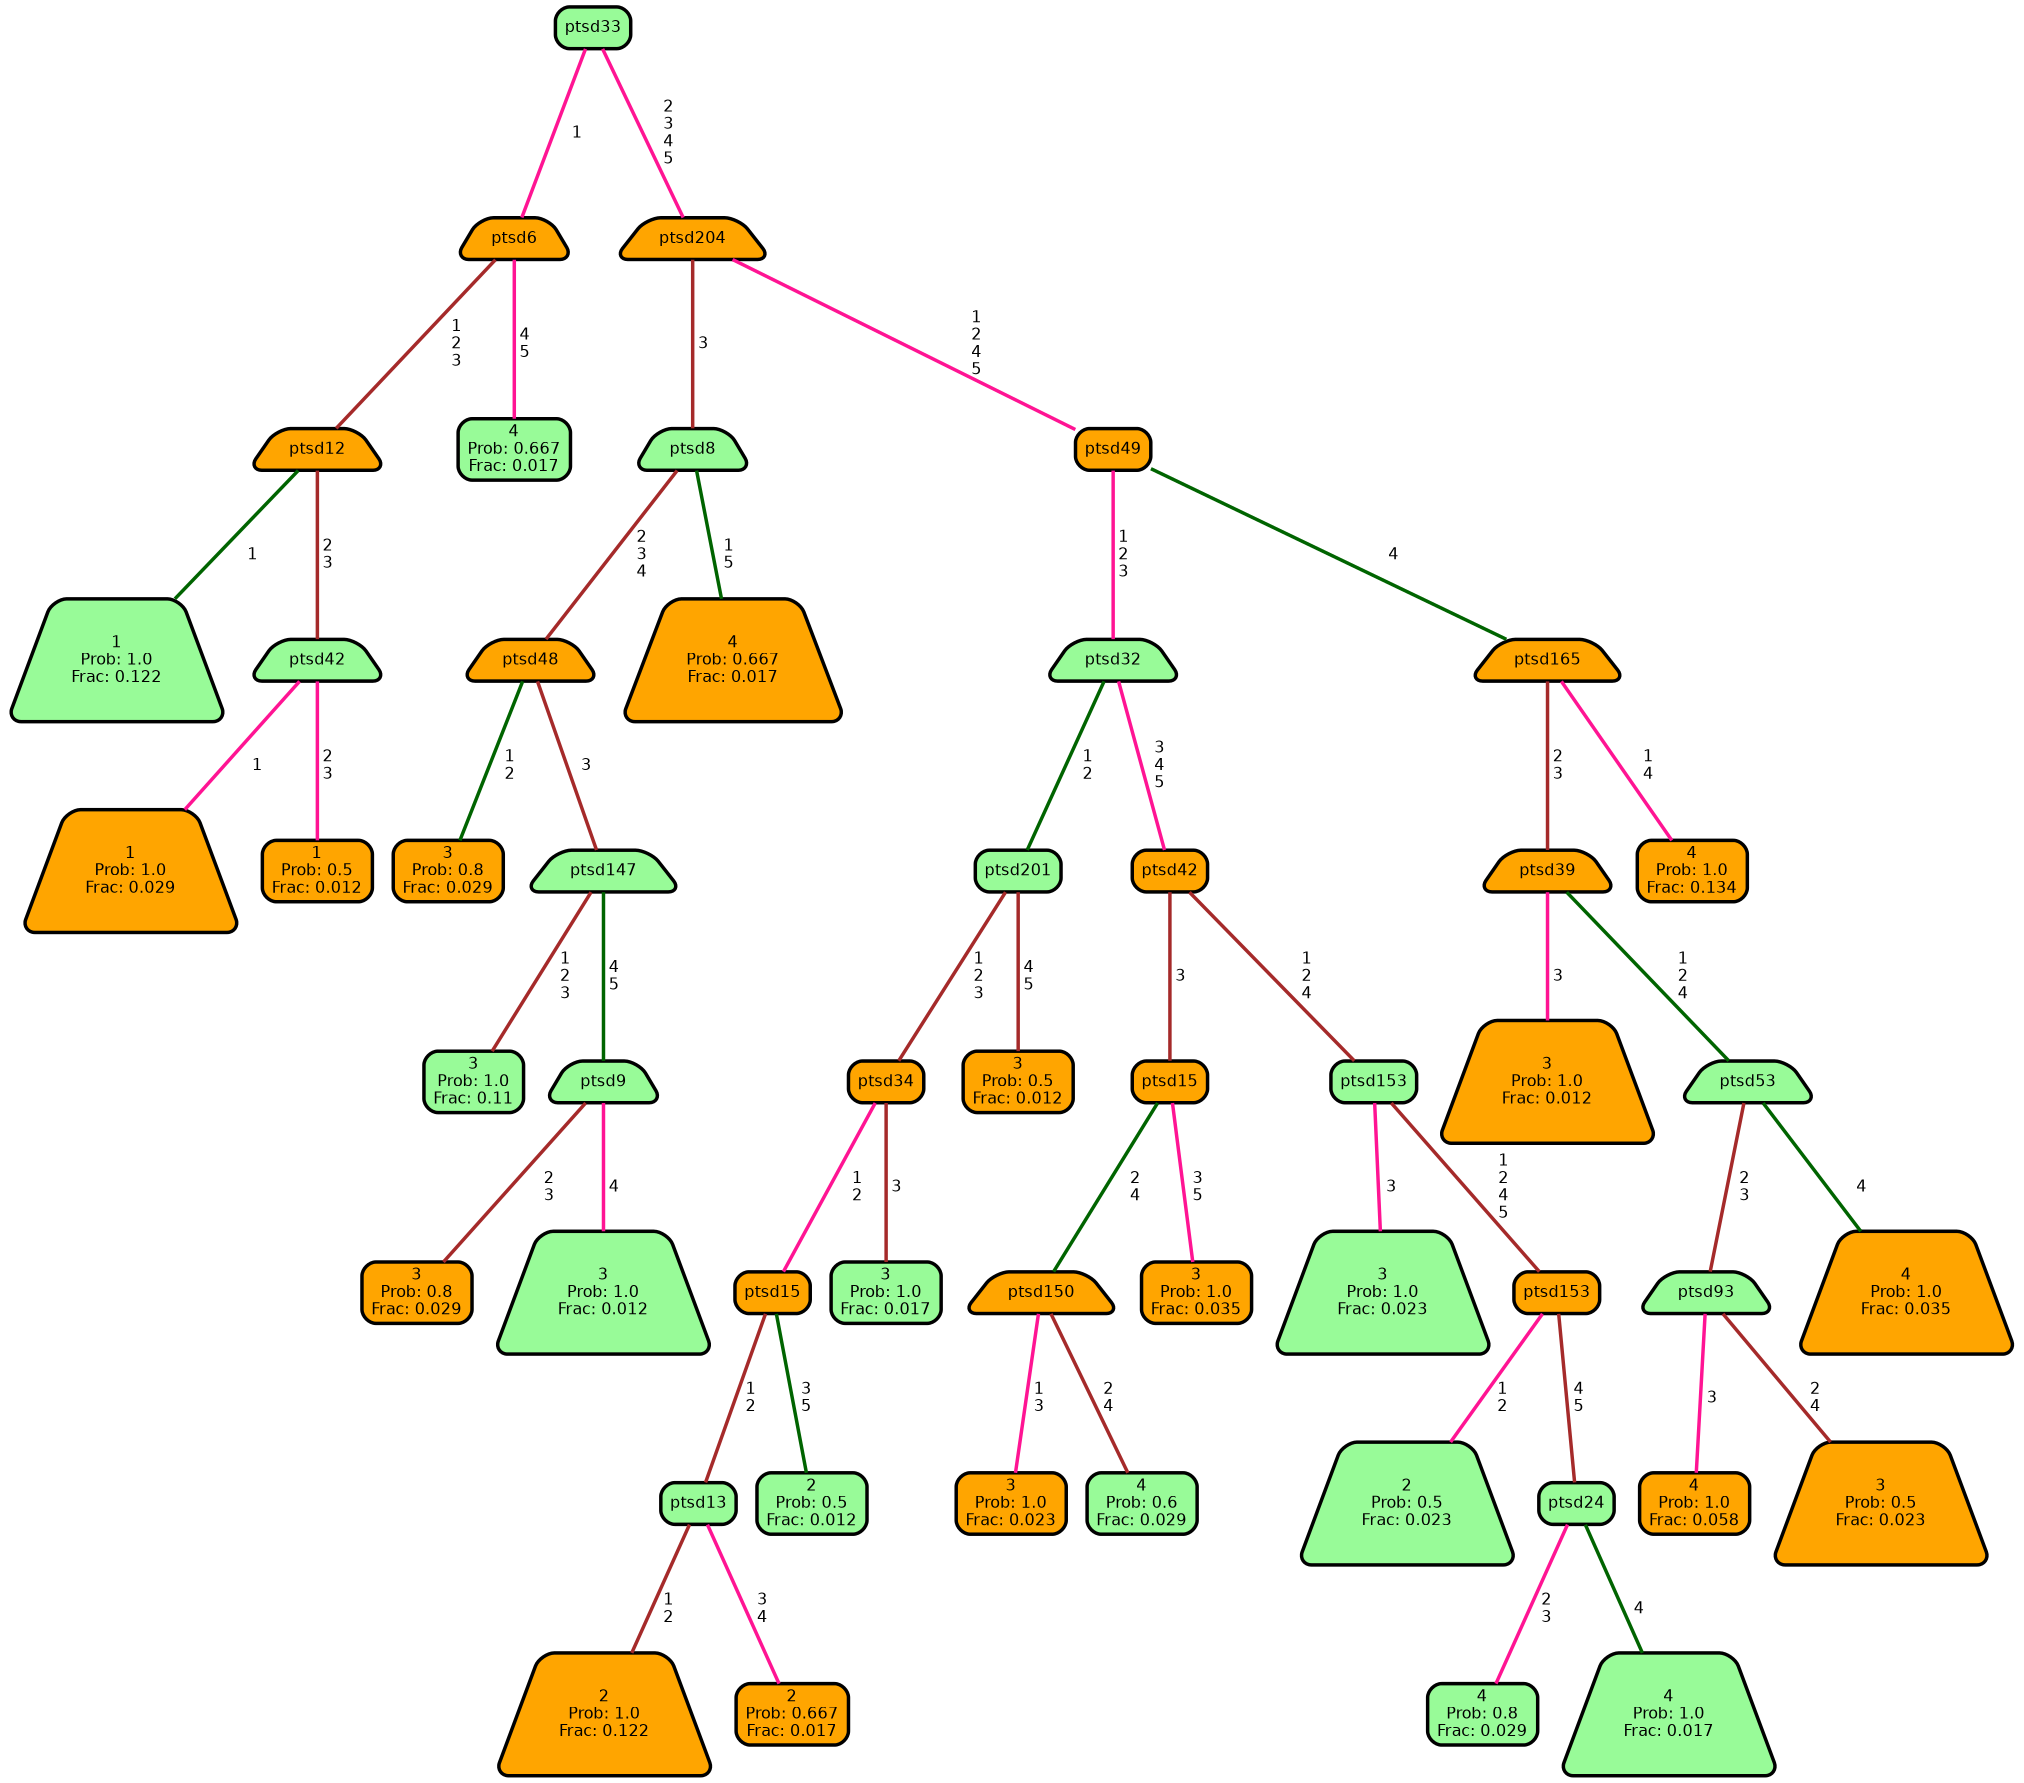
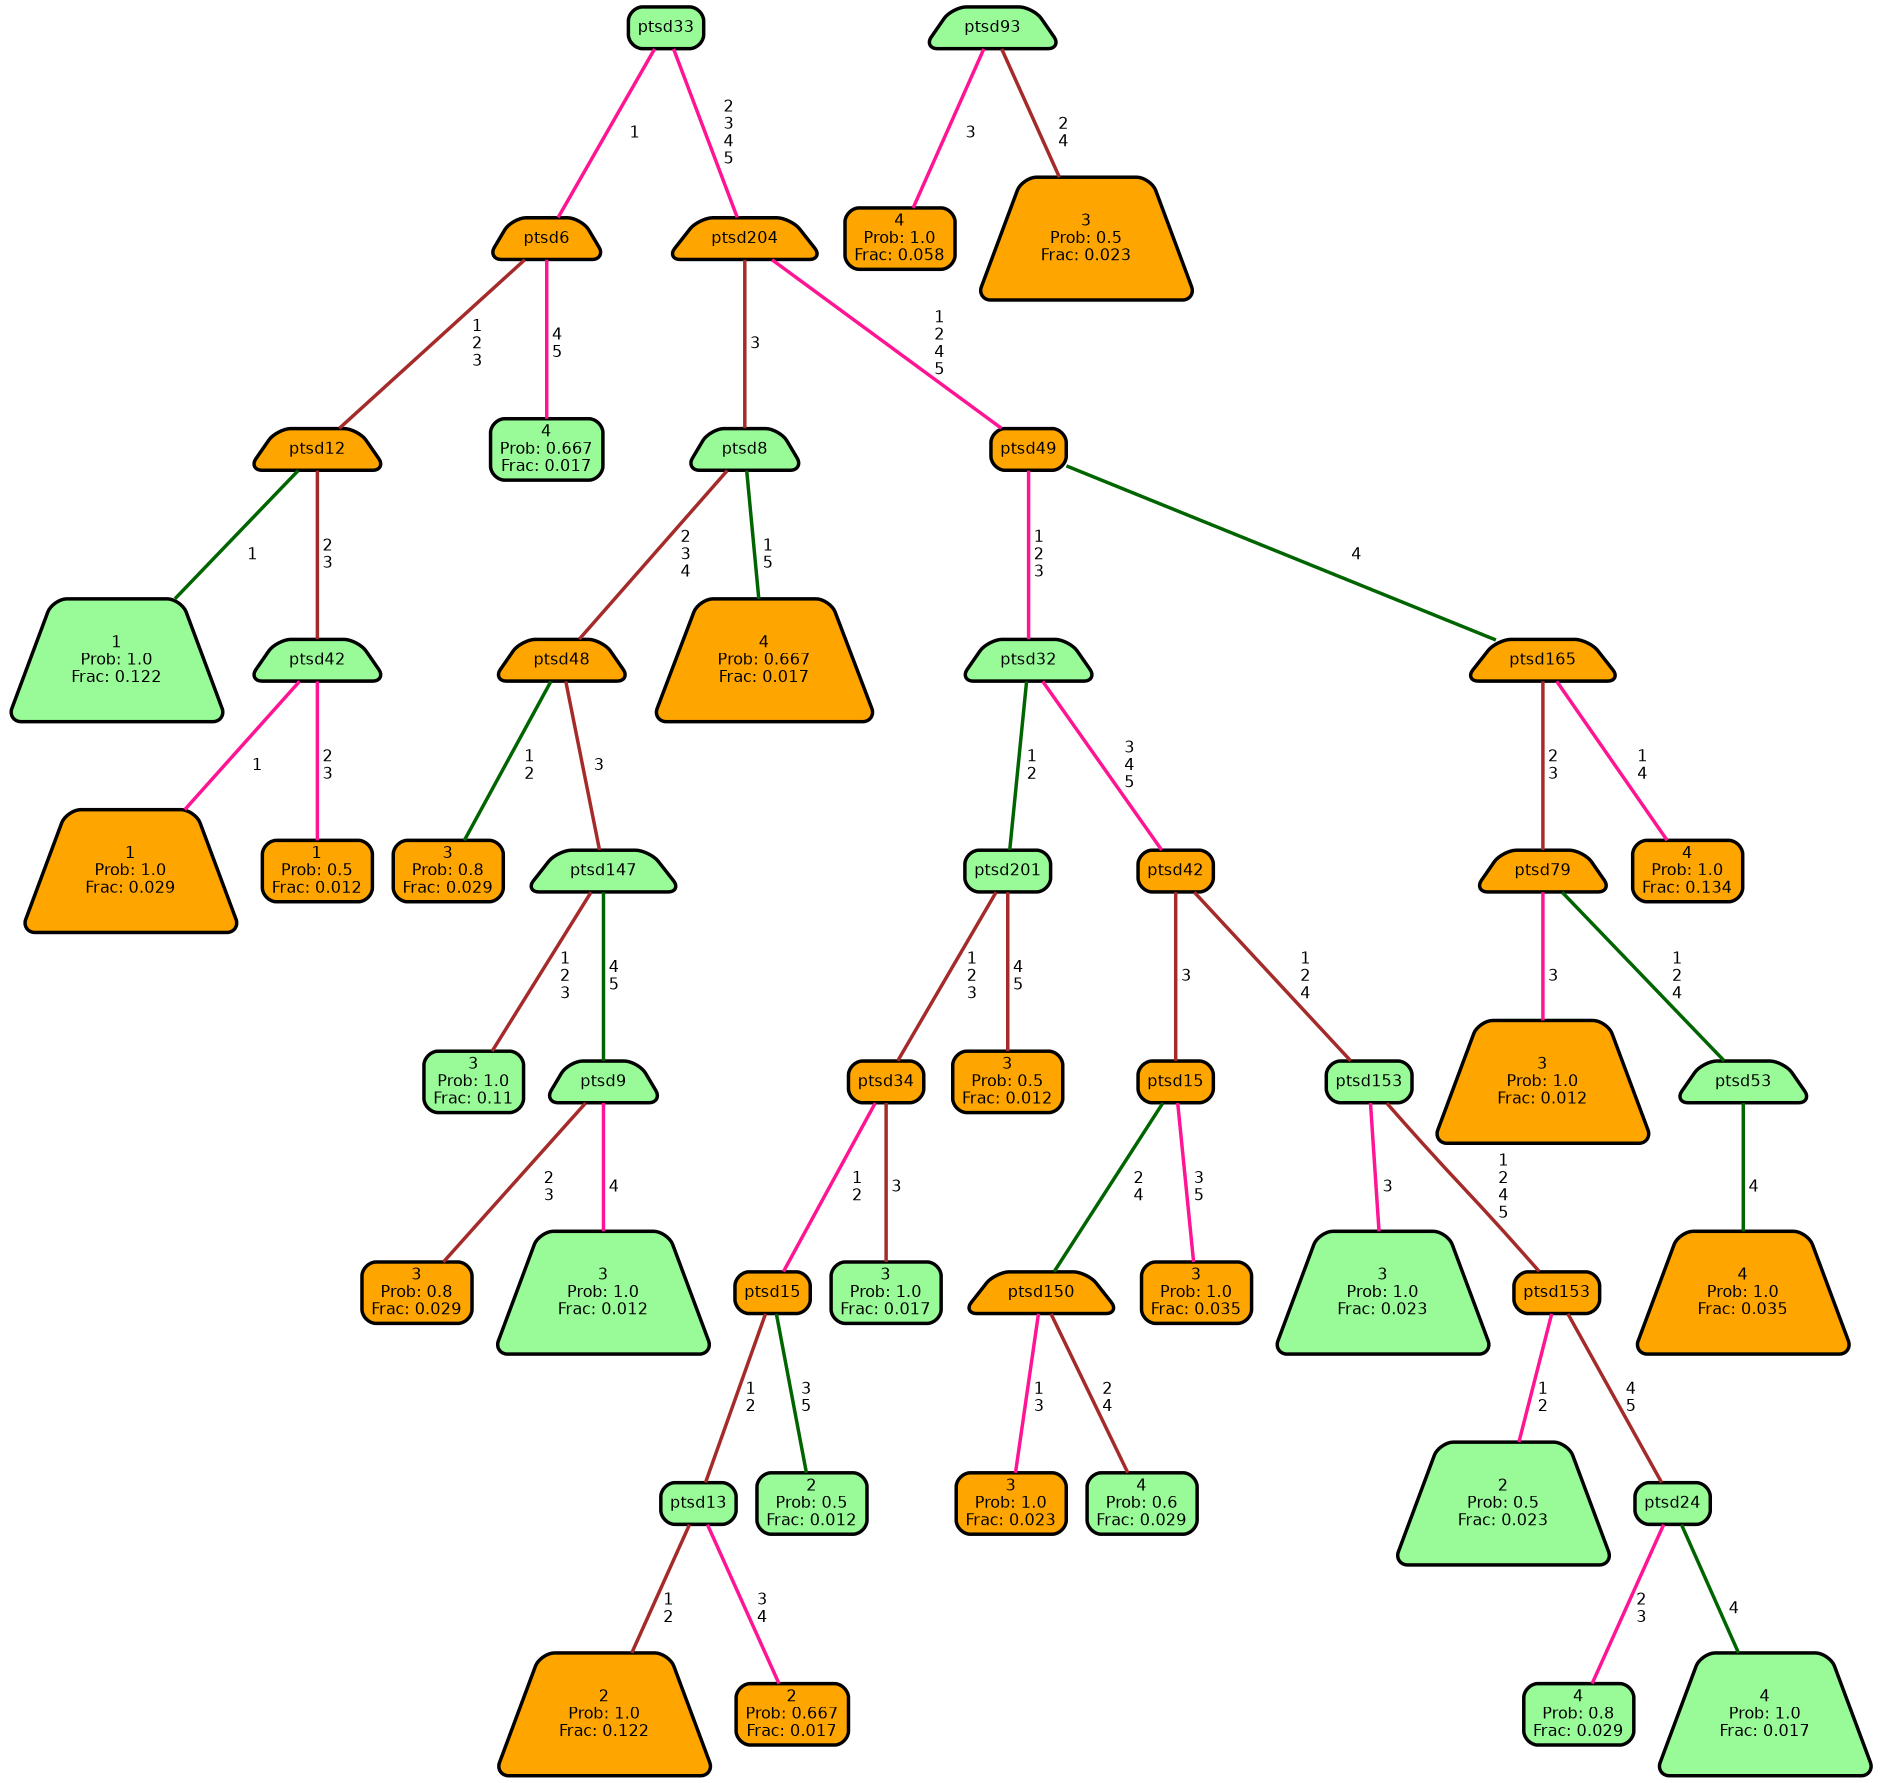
  graph {
    ranksep="0 equally"
    splines=straight
    node [color=black fillcolor=orange fontcolor=black fontname=helvetica penwidth=3 shape=box style="filled, rounded"]
    edge [color=brown fontname=helvetica penwidth=3]
    n1 [fillcolor=palegreen label="1\nProb: 1.0\nFrac: 0.122" shape=trapezium]
    n2 [label=ptsd12 shape=trapezium]
    n3 [fillcolor=palegreen label=ptsd42 shape=trapezium]
    n4 [label="1\nProb: 1.0\nFrac: 0.029" shape=trapezium]
    n5 [label="1\nProb: 0.5\nFrac: 0.012"]
    n6 [label=ptsd6 shape=trapezium]
    n7 [fillcolor=palegreen label="4\nProb: 0.667\nFrac: 0.017"]
    n8 [fillcolor=palegreen label=ptsd33]
    n9 [label=ptsd204 shape=trapezium]
    n10 [fillcolor=palegreen label=ptsd8 shape=trapezium]
    n11 [label=ptsd49]
    n12 [label="3\nProb: 0.8\nFrac: 0.029"]
    n13 [label=ptsd48 shape=trapezium]
    n14 [fillcolor=palegreen label=ptsd147 shape=trapezium]
    n15 [fillcolor=palegreen label="3\nProb: 1.0\nFrac: 0.11"]
    n16 [fillcolor=palegreen label=ptsd9 shape=trapezium]
    n17 [label="3\nProb: 0.8\nFrac: 0.029"]
    n18 [fillcolor=palegreen label="3\nProb: 1.0\nFrac: 0.012" shape=trapezium]
    n19 [label="4\nProb: 0.667\nFrac: 0.017" shape=trapezium]
    n20 [fillcolor=palegreen label=ptsd32 shape=trapezium]
    n21 [label=ptsd165 shape=trapezium]
    n22 [label="2\nProb: 1.0\nFrac: 0.122" shape=trapezium]
    n23 [fillcolor=palegreen label=ptsd13]
    n24 [label="2\nProb: 0.667\nFrac: 0.017"]
    n25 [label=ptsd15]
    n26 [fillcolor=palegreen label="2\nProb: 0.5\nFrac: 0.012"]
    n27 [label=ptsd34]
    n28 [fillcolor=palegreen label="3\nProb: 1.0\nFrac: 0.017"]
    n29 [fillcolor=palegreen label=ptsd201]
    n30 [label="3\nProb: 0.5\nFrac: 0.012"]
    n31 [label=ptsd42]
    n32 [label=ptsd15]
    n33 [fillcolor=palegreen label=ptsd153]
    n34 [label="3\nProb: 1.0\nFrac: 0.023"]
    n35 [label=ptsd150 shape=trapezium]
    n36 [fillcolor=palegreen label="4\nProb: 0.6\nFrac: 0.029"]
    n37 [label="3\nProb: 1.0\nFrac: 0.035"]
    n38 [fillcolor=palegreen label="3\nProb: 1.0\nFrac: 0.023" shape=trapezium]
    n39 [label=ptsd153]
    n40 [fillcolor=palegreen label="2\nProb: 0.5\nFrac: 0.023" shape=trapezium]
    n41 [fillcolor=palegreen label=ptsd24]
    n42 [fillcolor=palegreen label="4\nProb: 0.8\nFrac: 0.029"]
    n43 [fillcolor=palegreen label="4\nProb: 1.0\nFrac: 0.017" shape=trapezium]
-   n44 [label=ptsd39 shape=trapezium]
+   n44 [label=ptsd79 shape=trapezium]
    n45 [label="4\nProb: 1.0\nFrac: 0.134"]
    n46 [label="3\nProb: 1.0\nFrac: 0.012" shape=trapezium]
    n47 [fillcolor=palegreen label=ptsd53 shape=trapezium]
    n48 [fillcolor=palegreen label=ptsd93 shape=trapezium]
    n49 [label="4\nProb: 1.0\nFrac: 0.035" shape=trapezium]
    n50 [label="4\nProb: 1.0\nFrac: 0.058"]
    n51 [label="3\nProb: 0.5\nFrac: 0.023" shape=trapezium]
    subgraph sub_1 {
      rank=same
    }
    n2 -- n1 [color=darkgreen label=" 1"]
    n2 -- n3 [label=" 2\n 3"]
    n3 -- n4 [color=deeppink label=" 1"]
    n3 -- n5 [color=deeppink label=" 2\n 3"]
    n6 -- n2 [label=" 1\n 2\n 3"]
    n6 -- n7 [color=deeppink label=" 4\n 5"]
    n8 -- n6 [color=deeppink label=" 1"]
    n8 -- n9 [color=deeppink label=" 2\n 3\n 4\n 5"]
    n9 -- n10 [label=" 3"]
    n9 -- n11 [color=deeppink label=" 1\n 2\n 4\n 5"]
    n10 -- n13 [label=" 2\n 3\n 4"]
    n10 -- n19 [color=darkgreen label=" 1\n 5"]
    n11 -- n20 [color=deeppink label=" 1\n 2\n 3"]
    n11 -- n21 [color=darkgreen label=" 4"]
    n13 -- n12 [color=darkgreen label=" 1\n 2"]
    n13 -- n14 [label=" 3"]
    n14 -- n15 [label=" 1\n 2\n 3"]
    n14 -- n16 [color=darkgreen label=" 4\n 5"]
    n16 -- n17 [label=" 2\n 3"]
    n16 -- n18 [color=deeppink label=" 4"]
    n20 -- n29 [color=darkgreen label=" 1\n 2"]
    n20 -- n31 [color=deeppink label=" 3\n 4\n 5"]
    n21 -- n44 [label=" 2\n 3"]
    n21 -- n45 [color=deeppink label=" 1\n 4"]
    n23 -- n22 [label=" 1\n 2"]
    n23 -- n24 [color=deeppink label=" 3\n 4"]
    n25 -- n23 [label=" 1\n 2"]
    n25 -- n26 [color=darkgreen label=" 3\n 5"]
    n27 -- n25 [color=deeppink label=" 1\n 2"]
    n27 -- n28 [label=" 3"]
    n29 -- n27 [label=" 1\n 2\n 3"]
    n29 -- n30 [label=" 4\n 5"]
    n31 -- n32 [label=" 3"]
    n31 -- n33 [label=" 1\n 2\n 4"]
    n32 -- n35 [color=darkgreen label=" 2\n 4"]
    n32 -- n37 [color=deeppink label=" 3\n 5"]
    n33 -- n38 [color=deeppink label=" 3"]
    n33 -- n39 [label=" 1\n 2\n 4\n 5"]
    n35 -- n34 [color=deeppink label=" 1\n 3"]
    n35 -- n36 [label=" 2\n 4"]
    n39 -- n40 [color=deeppink label=" 1\n 2"]
    n39 -- n41 [label=" 4\n 5"]
    n41 -- n42 [color=deeppink label=" 2\n 3"]
    n41 -- n43 [color=darkgreen label=" 4"]
    n44 -- n46 [color=deeppink label=" 3"]
    n44 -- n47 [color=darkgreen label=" 1\n 2\n 4"]
-   n47 -- n48 [label=" 2\n 3"]
    n47 -- n49 [color=darkgreen label=" 4"]
    n48 -- n50 [color=deeppink label=" 3"]
    n48 -- n51 [label=" 2\n 4"]
  }
